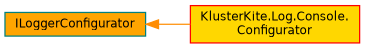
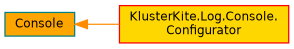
  digraph {
    rankdir=LR
    node [fontname=Helvetica fontsize=10 shape=record style=filled]
    n1 [color=red fillcolor=gold fontcolor=black height=0.2 label="KlusterKite.Log.Console.\lConfigurator" width=0.4]
-   n2 [color=teal fillcolor=orange height=0.2 label=ILoggerConfigurator width=0.4]
+   n2 [color=teal fillcolor=orange height=0.2 label=Console width=0.4]
    n2 -> n1 [color=darkorange dir=back fontname=Helvetica fontsize=10 labelfontname=Helvetica labelfontsize=10 style=solid]
  }
